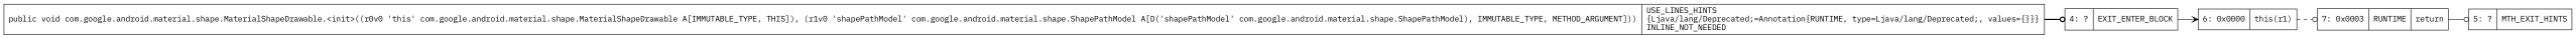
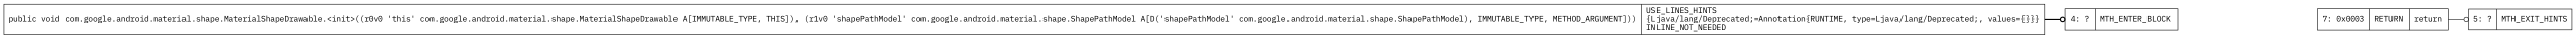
  digraph {
    fontname="IBM Plex Mono"
    rankdir=LR
    node [fontname="IBM Plex Mono" shape=record]
    edge [arrowhead=odot fontname="IBM Plex Mono" style=solid]
-   n1 [label="{4\:\ ?|EXIT_ENTER_BLOCK\l}"]
-   n2 [label="{6\:\ 0x0000|this(r1)\l}"]
-   n3 [label="{7\:\ 0x0003|RUNTIME\l|return\l}"]
+   n1 [label="{4\:\ ?|MTH_ENTER_BLOCK\l}"]
+   n3 [label="{7\:\ 0x0003|RETURN\l|return\l}"]
    n4 [label="{5\:\ ?|MTH_EXIT_HINTS\l}"]
    n5 [label="{public void com.google.android.material.shape.MaterialShapeDrawable.\<init\>((r0v0 'this' com.google.android.material.shape.MaterialShapeDrawable A[IMMUTABLE_TYPE, THIS]), (r1v0 'shapePathModel' com.google.android.material.shape.ShapePathModel A[D('shapePathModel' com.google.android.material.shape.ShapePathModel), IMMUTABLE_TYPE, METHOD_ARGUMENT]))  | USE_LINES_HINTS\l\{Ljava\/lang\/Deprecated;=Annotation\{RUNTIME, type=Ljava\/lang\/Deprecated;, values=\{\}\}\}\lINLINE_NOT_NEEDED\l}"]
-   n1 -> n2 [arrowhead=vee]
-   n2 -> n3 [style=dashed]
    n3 -> n4
    n5 -> n1 [style=bold]
  }
